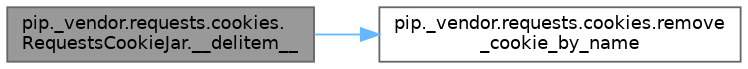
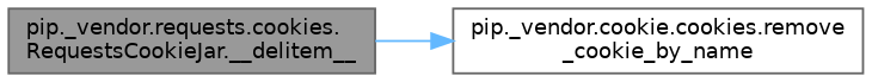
  digraph {
    rankdir=LR
    node [fontname=Helvetica fontsize=10 shape=box style=filled]
    n1 [color=gray40 fillcolor=grey60 fontcolor=black height=0.2 label="pip._vendor.requests.cookies.\lRequestsCookieJar.__delitem__" width=0.4]
-   n2 [color=grey40 fillcolor=white height=0.2 label="pip._vendor.requests.cookies.remove\l_cookie_by_name" width=0.4]
+   n2 [color=grey40 fillcolor=white height=0.2 label="pip._vendor.cookie.cookies.remove\l_cookie_by_name" width=0.4]
    n1 -> n2 [color=steelblue1 fontname=Helvetica fontsize=10 labelfontname=Helvetica labelfontsize=10 style=solid]
  }
